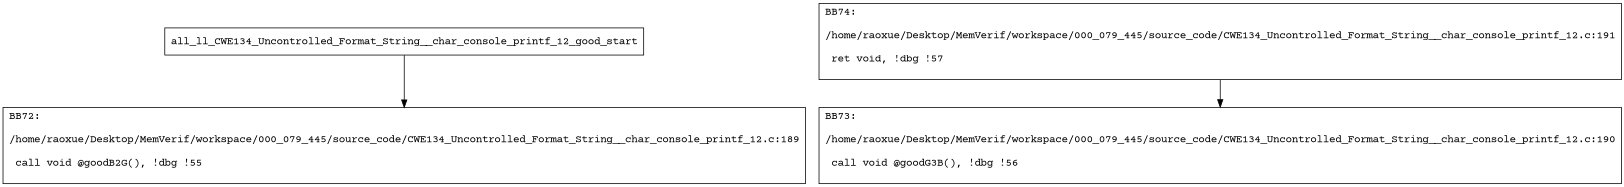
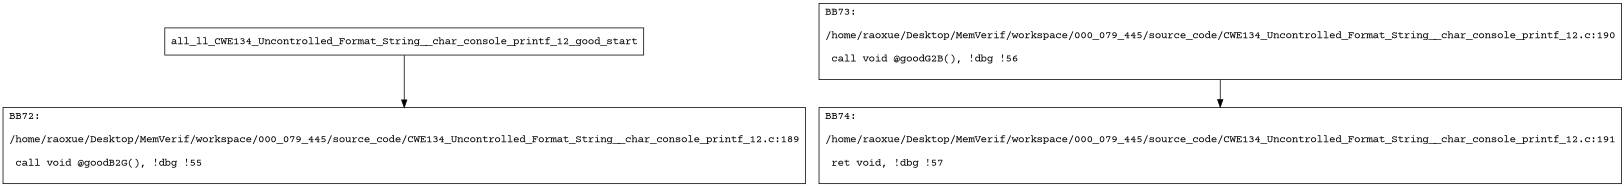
  digraph {
    fontname="Courier Prime"
    node [fontname="Courier Prime" shape=record]
    edge [fontname="Courier Prime"]
    n1 [label="{all_ll_CWE134_Uncontrolled_Format_String__char_console_printf_12_good_start}"]
    n2 [label="{BB72:\l\l/home/raoxue/Desktop/MemVerif/workspace/000_079_445/source_code/CWE134_Uncontrolled_Format_String__char_console_printf_12.c:189\l\n  call void @goodB2G(), !dbg !55\l\n}"]
-   n3 [label="{BB73:\l\l/home/raoxue/Desktop/MemVerif/workspace/000_079_445/source_code/CWE134_Uncontrolled_Format_String__char_console_printf_12.c:190\l\n  call void @goodG3B(), !dbg !56\l\n}"]
+   n3 [label="{BB73:\l\l/home/raoxue/Desktop/MemVerif/workspace/000_079_445/source_code/CWE134_Uncontrolled_Format_String__char_console_printf_12.c:190\l\n  call void @goodG2B(), !dbg !56\l\n}"]
    n4 [label="{BB74:\l\l/home/raoxue/Desktop/MemVerif/workspace/000_079_445/source_code/CWE134_Uncontrolled_Format_String__char_console_printf_12.c:191\l\n  ret void, !dbg !57\l\n}"]
    n1 -> n2
-   n4 -> n3
+   n3 -> n4
  }
